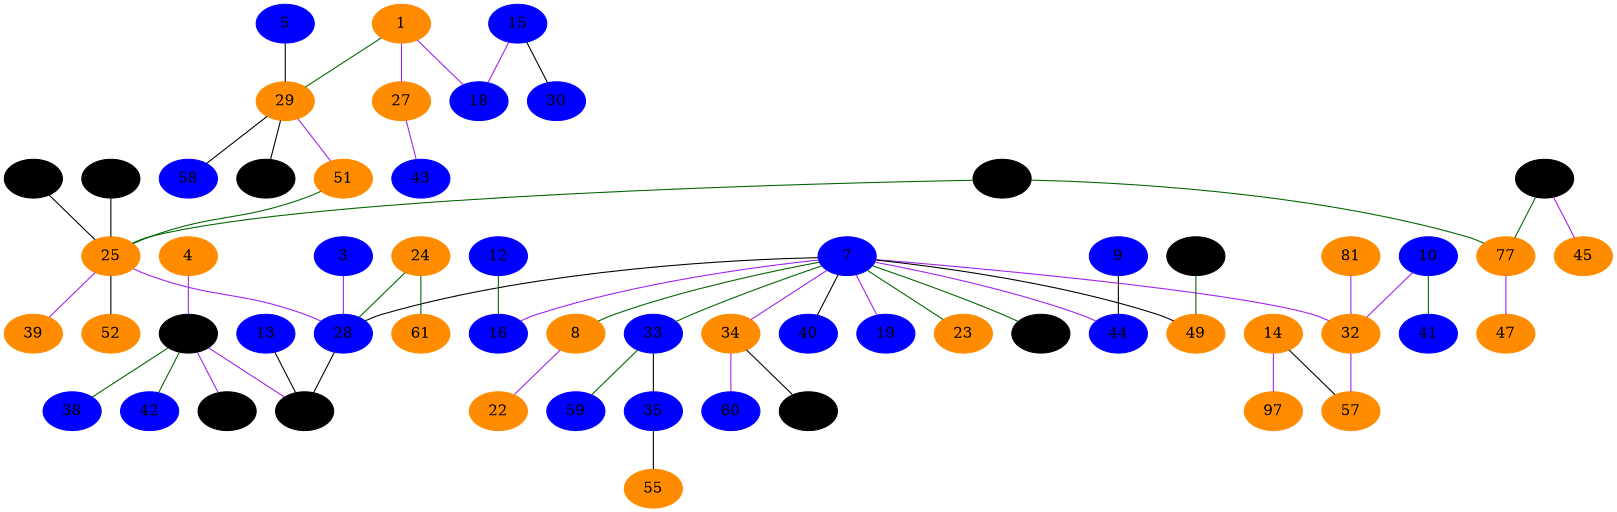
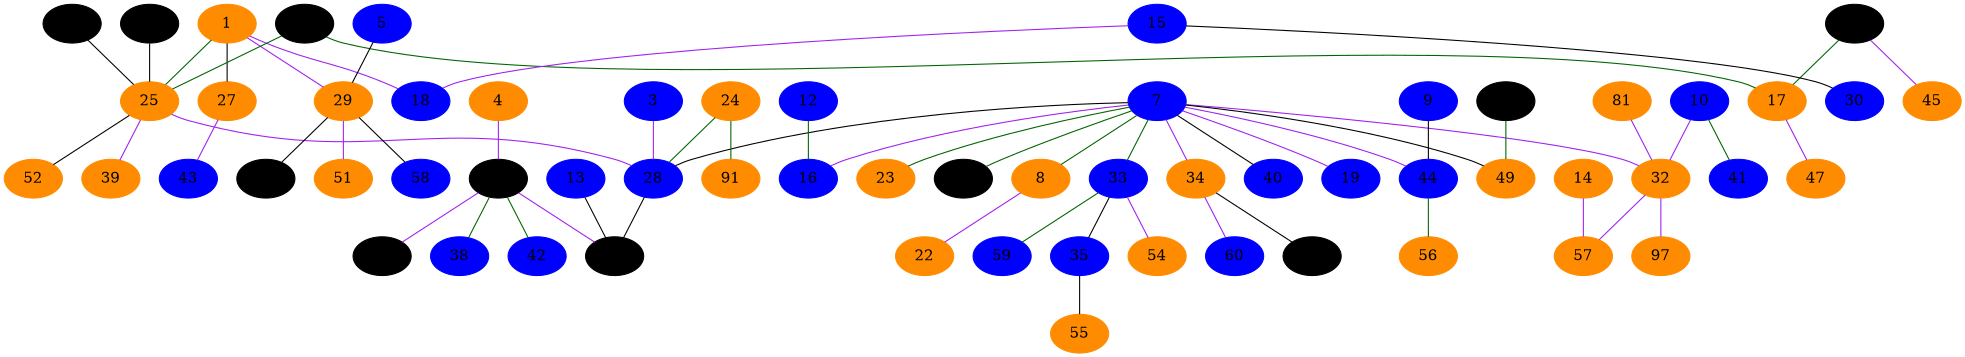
  graph {
    node [color=darkorange style=filled]
    edge [color=purple weight=1.0]
    18 [color=blue]
    1
    25
    27
    29
    28 [color=blue]
    39
    52
    43 [color=blue]
    48 [color=black]
    51
    58 [color=blue]
    2 [color=black]
-   17 [label=77]
+   17
    47
    3 [color=blue]
    36 [color=black]
    31 [color=black]
    4
    38 [color=blue]
    42 [color=blue]
    53 [color=black]
    5 [color=blue]
    6 [color=black]
    7 [color=blue]
    8
    16 [color=blue]
    19 [color=blue]
    23
    26 [color=black]
    32
    33 [color=blue]
    34
    40 [color=blue]
    44 [color=blue]
    49
    22
    57
    n39 [label=97]
    35 [color=blue]
+   54
    59 [color=blue]
    50 [color=black]
    60 [color=blue]
+   56
    9 [color=blue]
    10 [color=blue]
    41 [color=blue]
    11 [color=black]
    45
    12 [color=blue]
    13 [color=blue]
    14
    15 [color=blue]
    30 [color=blue]
    20 [color=black]
    n57 [label=81]
    24
-   61
+   61 [label=91]
    55
    46 [color=black]
    1 -- 18
-   51 -- 25 [color=darkgreen]
-   1 -- 27
-   1 -- 29 [color=darkgreen]
+   1 -- 25 [color=darkgreen]
+   1 -- 27 [color=black]
+   1 -- 29
    25 -- 28
    25 -- 39
    25 -- 52 [color=black]
    27 -- 43
    29 -- 48 [color=black]
    29 -- 51
    29 -- 58 [color=black]
    28 -- 36 [color=black]
    2 -- 25 [color=darkgreen]
    2 -- 17 [color=darkgreen]
    17 -- 47
    3 -- 28
    31 -- 36
    31 -- 38 [color=darkgreen]
    31 -- 42 [color=darkgreen]
    31 -- 53
    4 -- 31
    5 -- 29 [color=black]
    6 -- 25 [color=black]
    7 -- 28 [color=black]
    7 -- 8 [color=darkgreen]
    7 -- 16
    7 -- 19
    7 -- 23 [color=darkgreen]
    7 -- 26 [color=darkgreen]
    7 -- 32
    7 -- 33 [color=darkgreen]
    7 -- 34
    7 -- 40 [color=black]
    7 -- 44
    7 -- 49 [color=black]
    8 -- 22
    32 -- 57
-   14 -- n39
+   32 -- n39
    33 -- 35 [color=black]
+   33 -- 54
    33 -- 59 [color=darkgreen]
    34 -- 50 [color=black]
    34 -- 60
+   44 -- 56 [color=darkgreen]
    35 -- 55 [color=black]
    9 -- 44 [color=black]
    10 -- 32
    10 -- 41 [color=darkgreen]
    11 -- 17 [color=darkgreen]
    11 -- 45
    12 -- 16 [color=darkgreen]
    13 -- 36 [color=black]
-   14 -- 57 [color=black]
+   14 -- 57
    15 -- 18
    15 -- 30 [color=black]
    20 -- 25 [color=black]
    n57 -- 32
    24 -- 28 [color=darkgreen]
    24 -- 61 [color=darkgreen]
    46 -- 49 [color=darkgreen]
  }
